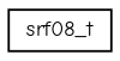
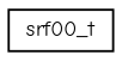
  digraph {
    rankdir=LR
    fontname="Comic Neue"
-   n1 [color=black fillcolor=white fontname="Comic Neue" fontsize=10 height=0.2 label=srf08_t shape=record style=filled width=0.4]
+   n1 [color=black fillcolor=white fontname="Comic Neue" fontsize=10 height=0.2 label=srf00_t shape=record style=filled width=0.4]
  }
